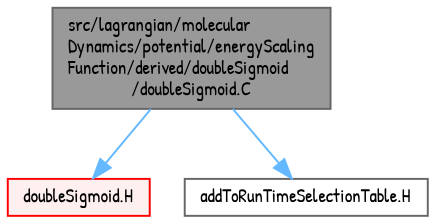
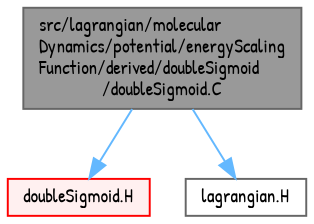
  digraph {
    fontname="Patrick Hand"
    node [fontname="Patrick Hand" fontsize=10 shape=box style=filled]
    edge [color=steelblue1 fontname="Patrick Hand" fontsize=10 labelfontname=Helvetica labelfontsize=10 style=solid]
    n1 [color=gray40 fillcolor=grey60 fontcolor=black height=0.2 label="src/lagrangian/molecular\lDynamics/potential/energyScaling\lFunction/derived/doubleSigmoid\l/doubleSigmoid.C" width=0.4]
    n2 [color=red fillcolor="#FFF0F0" height=0.2 label="doubleSigmoid.H" width=0.4]
-   n3 [color=grey40 fillcolor=white height=0.2 label="addToRunTimeSelectionTable.H" width=0.4]
+   n3 [color=grey40 fillcolor=white height=0.2 label="lagrangian.H" width=0.4]
    n1 -> n2
    n1 -> n3
  }
